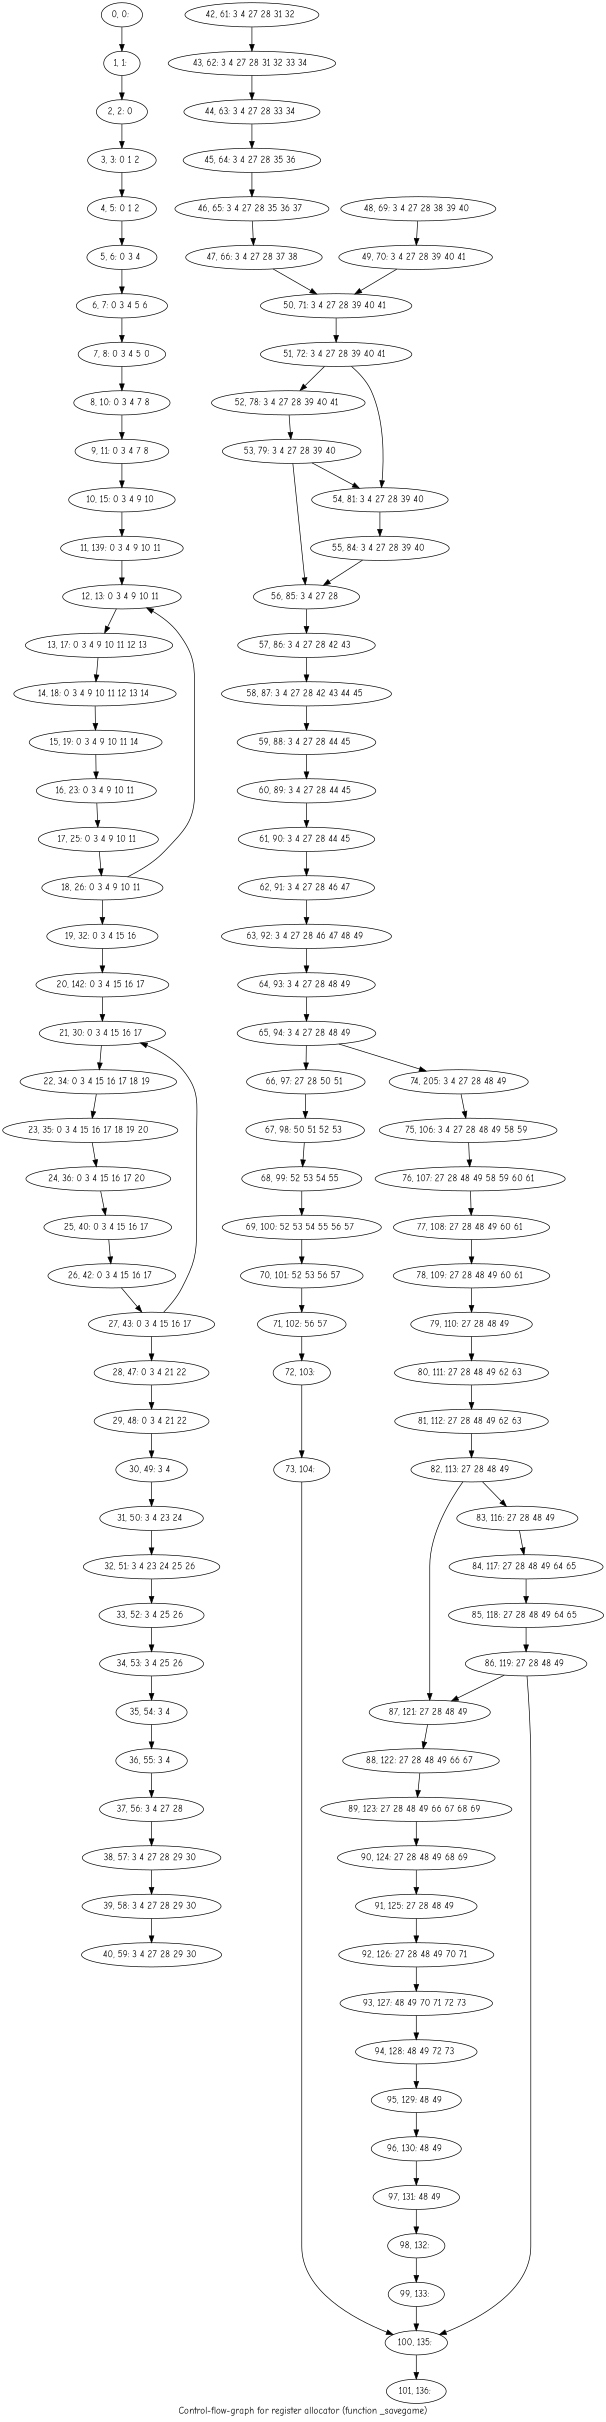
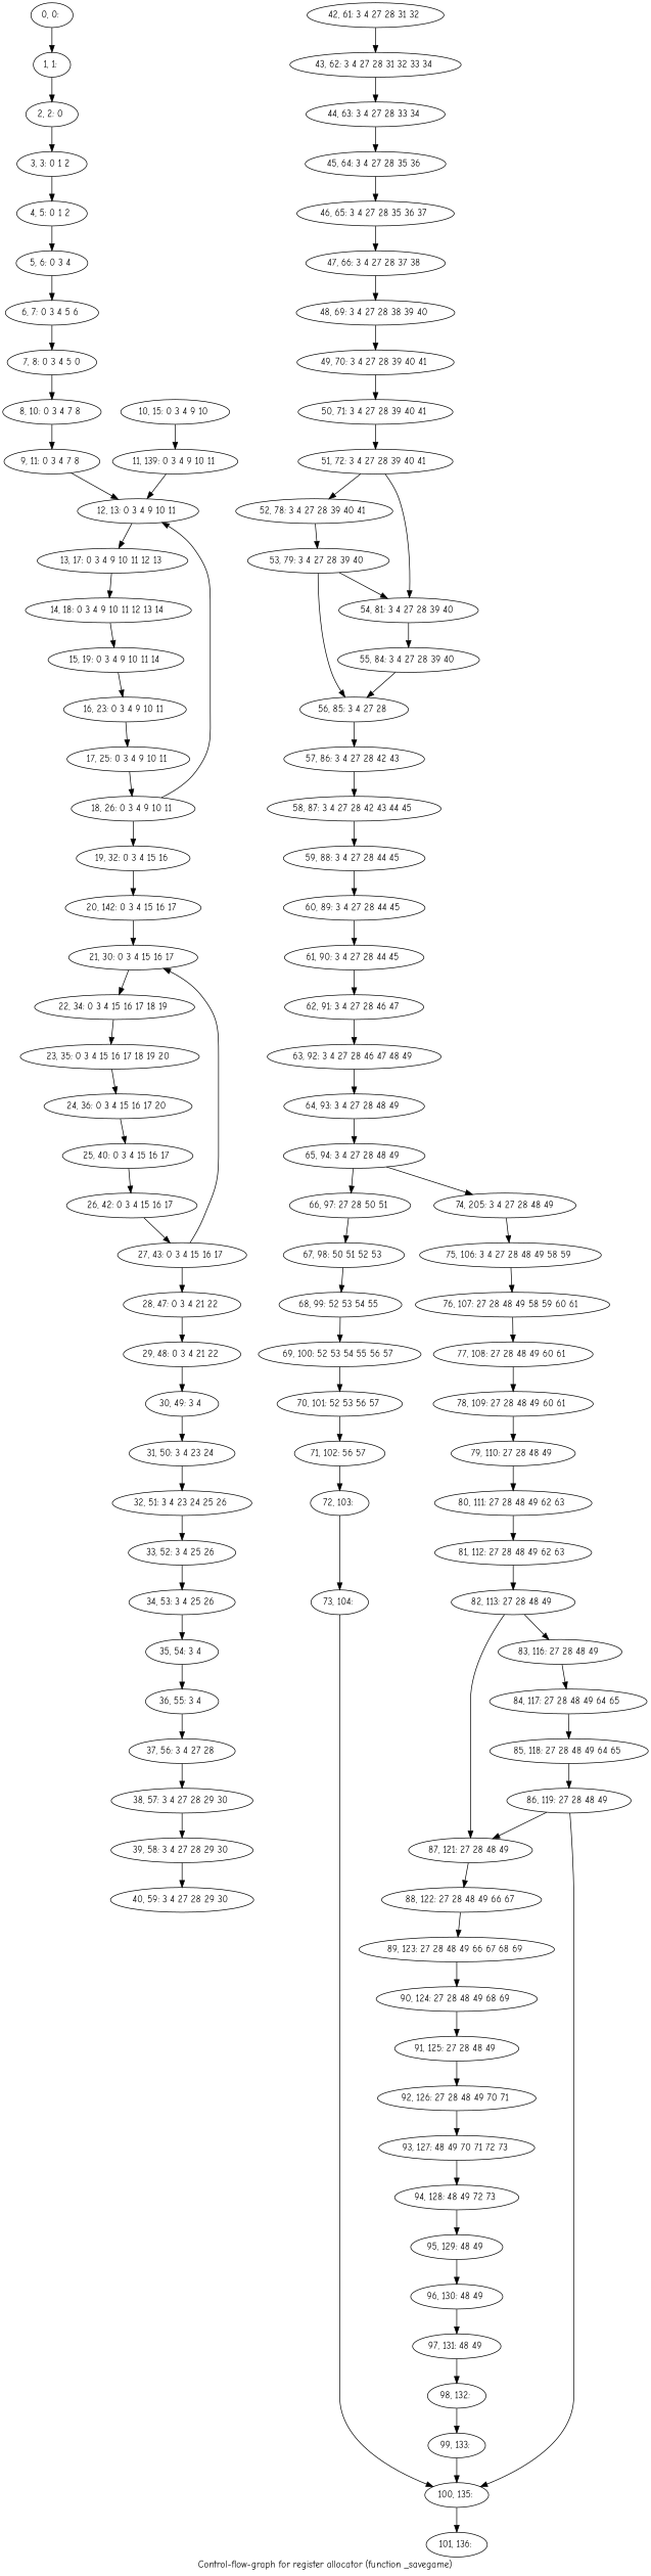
  digraph {
    fontname="Comic Neue"
    label="Control-flow-graph for register allocator (function _savegame)"
    node [fontname="Comic Neue"]
    edge [fontname="Comic Neue"]
    n1 [label="0, 0: "]
    n2 [label="1, 1: "]
    n3 [label="2, 2: 0 "]
    n4 [label="3, 3: 0 1 2 "]
    n5 [label="4, 5: 0 1 2 "]
    n6 [label="5, 6: 0 3 4 "]
    n7 [label="6, 7: 0 3 4 5 6 "]
    n8 [label="7, 8: 0 3 4 5 0"]
    n9 [label="8, 10: 0 3 4 7 8 "]
    n10 [label="9, 11: 0 3 4 7 8 "]
    n11 [label="10, 15: 0 3 4 9 10 "]
    n12 [label="11, 139: 0 3 4 9 10 11 "]
    n13 [label="12, 13: 0 3 4 9 10 11 "]
    n14 [label="13, 17: 0 3 4 9 10 11 12 13 "]
    n15 [label="14, 18: 0 3 4 9 10 11 12 13 14 "]
    n16 [label="15, 19: 0 3 4 9 10 11 14 "]
    n17 [label="16, 23: 0 3 4 9 10 11 "]
    n18 [label="17, 25: 0 3 4 9 10 11 "]
    n19 [label="18, 26: 0 3 4 9 10 11 "]
    n20 [label="19, 32: 0 3 4 15 16 "]
    n21 [label="20, 142: 0 3 4 15 16 17 "]
    n22 [label="21, 30: 0 3 4 15 16 17 "]
    n23 [label="22, 34: 0 3 4 15 16 17 18 19 "]
    n24 [label="23, 35: 0 3 4 15 16 17 18 19 20 "]
    n25 [label="24, 36: 0 3 4 15 16 17 20 "]
    n26 [label="25, 40: 0 3 4 15 16 17 "]
    n27 [label="26, 42: 0 3 4 15 16 17 "]
    n28 [label="27, 43: 0 3 4 15 16 17 "]
    n29 [label="28, 47: 0 3 4 21 22 "]
    n30 [label="29, 48: 0 3 4 21 22 "]
    n31 [label="30, 49: 3 4 "]
    n32 [label="31, 50: 3 4 23 24 "]
    n33 [label="32, 51: 3 4 23 24 25 26 "]
    n34 [label="33, 52: 3 4 25 26 "]
    n35 [label="34, 53: 3 4 25 26 "]
    n36 [label="35, 54: 3 4 "]
    n37 [label="36, 55: 3 4 "]
    n38 [label="37, 56: 3 4 27 28 "]
    n39 [label="38, 57: 3 4 27 28 29 30 "]
    n40 [label="39, 58: 3 4 27 28 29 30 "]
    n41 [label="40, 59: 3 4 27 28 29 30 "]
    n42 [label="42, 61: 3 4 27 28 31 32 "]
    n43 [label="43, 62: 3 4 27 28 31 32 33 34 "]
    n44 [label="44, 63: 3 4 27 28 33 34 "]
    n45 [label="45, 64: 3 4 27 28 35 36 "]
    n46 [label="46, 65: 3 4 27 28 35 36 37 "]
    n47 [label="47, 66: 3 4 27 28 37 38 "]
    n48 [label="48, 69: 3 4 27 28 38 39 40 "]
    n49 [label="49, 70: 3 4 27 28 39 40 41 "]
    n50 [label="50, 71: 3 4 27 28 39 40 41 "]
    n51 [label="51, 72: 3 4 27 28 39 40 41 "]
    n52 [label="52, 78: 3 4 27 28 39 40 41 "]
    n53 [label="54, 81: 3 4 27 28 39 40 "]
    n54 [label="53, 79: 3 4 27 28 39 40 "]
    n55 [label="55, 84: 3 4 27 28 39 40 "]
    n56 [label="56, 85: 3 4 27 28 "]
    n57 [label="57, 86: 3 4 27 28 42 43 "]
    n58 [label="58, 87: 3 4 27 28 42 43 44 45 "]
    n59 [label="59, 88: 3 4 27 28 44 45 "]
    n60 [label="60, 89: 3 4 27 28 44 45 "]
    n61 [label="61, 90: 3 4 27 28 44 45 "]
    n62 [label="62, 91: 3 4 27 28 46 47 "]
    n63 [label="63, 92: 3 4 27 28 46 47 48 49 "]
    n64 [label="64, 93: 3 4 27 28 48 49 "]
    n65 [label="65, 94: 3 4 27 28 48 49 "]
    n66 [label="66, 97: 27 28 50 51 "]
    n67 [label="74, 205: 3 4 27 28 48 49"]
    n68 [label="67, 98: 50 51 52 53 "]
    n69 [label="75, 106: 3 4 27 28 48 49 58 59 "]
    n70 [label="68, 99: 52 53 54 55 "]
    n71 [label="69, 100: 52 53 54 55 56 57 "]
    n72 [label="70, 101: 52 53 56 57 "]
    n73 [label="71, 102: 56 57 "]
    n74 [label="72, 103: "]
    n75 [label="73, 104: "]
    n76 [label="100, 135: "]
    n77 [label="101, 136: "]
    n78 [label="76, 107: 27 28 48 49 58 59 60 61 "]
    n79 [label="77, 108: 27 28 48 49 60 61 "]
    n80 [label="78, 109: 27 28 48 49 60 61 "]
    n81 [label="79, 110: 27 28 48 49 "]
    n82 [label="80, 111: 27 28 48 49 62 63 "]
    n83 [label="81, 112: 27 28 48 49 62 63 "]
    n84 [label="82, 113: 27 28 48 49 "]
    n85 [label="83, 116: 27 28 48 49 "]
    n86 [label="87, 121: 27 28 48 49 "]
    n87 [label="84, 117: 27 28 48 49 64 65 "]
    n88 [label="88, 122: 27 28 48 49 66 67 "]
    n89 [label="85, 118: 27 28 48 49 64 65 "]
    n90 [label="86, 119: 27 28 48 49 "]
    n91 [label="89, 123: 27 28 48 49 66 67 68 69 "]
    n92 [label="90, 124: 27 28 48 49 68 69 "]
    n93 [label="91, 125: 27 28 48 49 "]
    n94 [label="92, 126: 27 28 48 49 70 71 "]
    n95 [label="93, 127: 48 49 70 71 72 73 "]
    n96 [label="94, 128: 48 49 72 73 "]
    n97 [label="95, 129: 48 49 "]
    n98 [label="96, 130: 48 49 "]
    n99 [label="97, 131: 48 49 "]
    n100 [label="98, 132: "]
    n101 [label="99, 133: "]
    n1 -> n2
    n2 -> n3
    n3 -> n4
    n4 -> n5
    n5 -> n6
    n6 -> n7
    n7 -> n8
    n8 -> n9
    n9 -> n10
-   n10 -> n11
+   n10 -> n13
    n11 -> n12
    n12 -> n13
    n13 -> n14
    n14 -> n15
    n15 -> n16
    n16 -> n17
    n17 -> n18
    n18 -> n19
    n19 -> n13
    n19 -> n20
    n20 -> n21
    n21 -> n22
    n22 -> n23
    n23 -> n24
    n24 -> n25
    n25 -> n26
    n26 -> n27
    n27 -> n28
    n28 -> n22
    n28 -> n29
    n29 -> n30
    n30 -> n31
    n31 -> n32
    n32 -> n33
    n33 -> n34
    n34 -> n35
    n35 -> n36
    n36 -> n37
    n37 -> n38
    n38 -> n39
    n39 -> n40
    n40 -> n41
    n42 -> n43
    n43 -> n44
    n44 -> n45
    n45 -> n46
    n46 -> n47
-   n47 -> n50
+   n47 -> n48
    n48 -> n49
    n49 -> n50
    n50 -> n51
    n51 -> n52
    n51 -> n53
    n52 -> n54
    n53 -> n55
    n54 -> n53
    n54 -> n56
    n55 -> n56
    n56 -> n57
    n57 -> n58
    n58 -> n59
    n59 -> n60
    n60 -> n61
    n61 -> n62
    n62 -> n63
    n63 -> n64
    n64 -> n65
    n65 -> n66
    n65 -> n67
    n66 -> n68
    n67 -> n69
    n68 -> n70
    n69 -> n78
    n70 -> n71
    n71 -> n72
    n72 -> n73
    n73 -> n74
    n74 -> n75
    n75 -> n76
    n76 -> n77
    n78 -> n79
    n79 -> n80
    n80 -> n81
    n81 -> n82
    n82 -> n83
    n83 -> n84
    n84 -> n85
    n84 -> n86
    n85 -> n87
    n86 -> n88
    n87 -> n89
    n88 -> n91
    n89 -> n90
    n90 -> n76
    n90 -> n86
    n91 -> n92
    n92 -> n93
    n93 -> n94
    n94 -> n95
    n95 -> n96
    n96 -> n97
    n97 -> n98
    n98 -> n99
    n99 -> n100
    n100 -> n101
    n101 -> n76
  }
